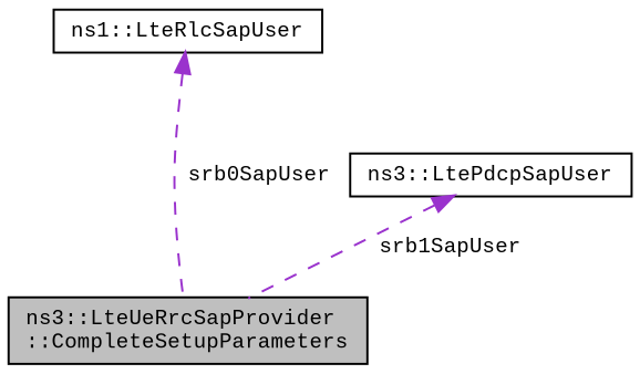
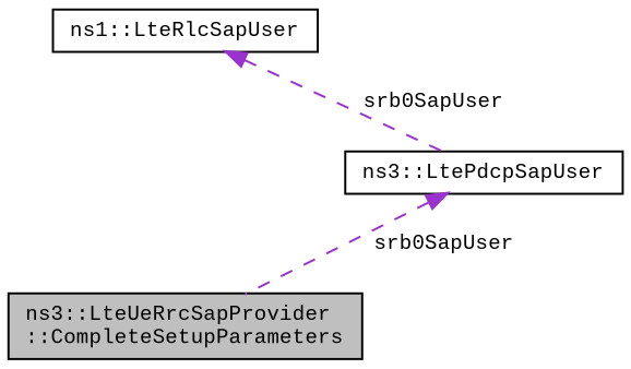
  digraph {
    fontname="Liberation Mono"
    node [color=black fillcolor=white fontname="Liberation Mono" fontsize=10 shape=record style=filled]
    edge [color=darkorchid3 dir=back fontname="Liberation Mono" fontsize=10 labelfontname=Helvetica labelfontsize=10 style=dashed]
    n1 [fillcolor=grey75 fontcolor=black height=0.2 label="ns3::LteUeRrcSapProvider\l::CompleteSetupParameters" width=0.4]
    n2 [height=0.2 label="ns1::LteRlcSapUser" width=0.4]
    n3 [height=0.2 label="ns3::LtePdcpSapUser" width=0.4]
-   n2 -> n1 [label=" srb0SapUser"]
-   n3 -> n1 [label=" srb1SapUser"]
+   n2 -> n3 [label=" srb0SapUser"]
+   n3 -> n1 [label=" srb0SapUser"]
  }
